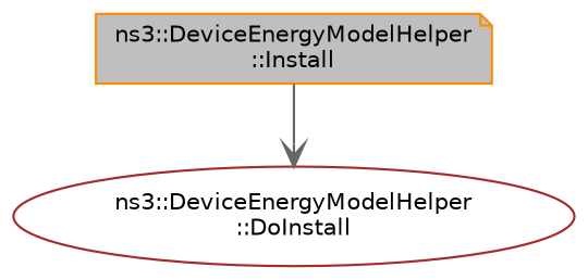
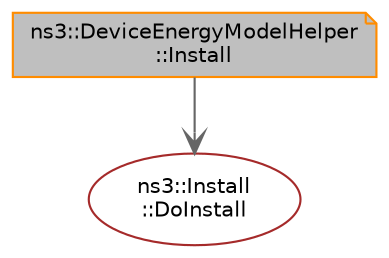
  digraph {
    rankdir=TB
    node [fontname=Helvetica fontsize=10 style=filled]
    n1 [color=darkorange fillcolor=grey75 fontcolor=black height=0.2 label="ns3::DeviceEnergyModelHelper\l::Install" shape=note width=0.4]
-   n2 [color=brown fillcolor=white height=0.2 label="ns3::DeviceEnergyModelHelper\l::DoInstall" shape=ellipse width=0.4]
+   n2 [color=brown fillcolor=white height=0.2 label="ns3::Install\l::DoInstall" shape=ellipse width=0.4]
    n1 -> n2 [color=gray40 fontname=Helvetica fontsize=10 labelfontname=Helvetica labelfontsize=10 style=solid arrowhead=vee]
  }
